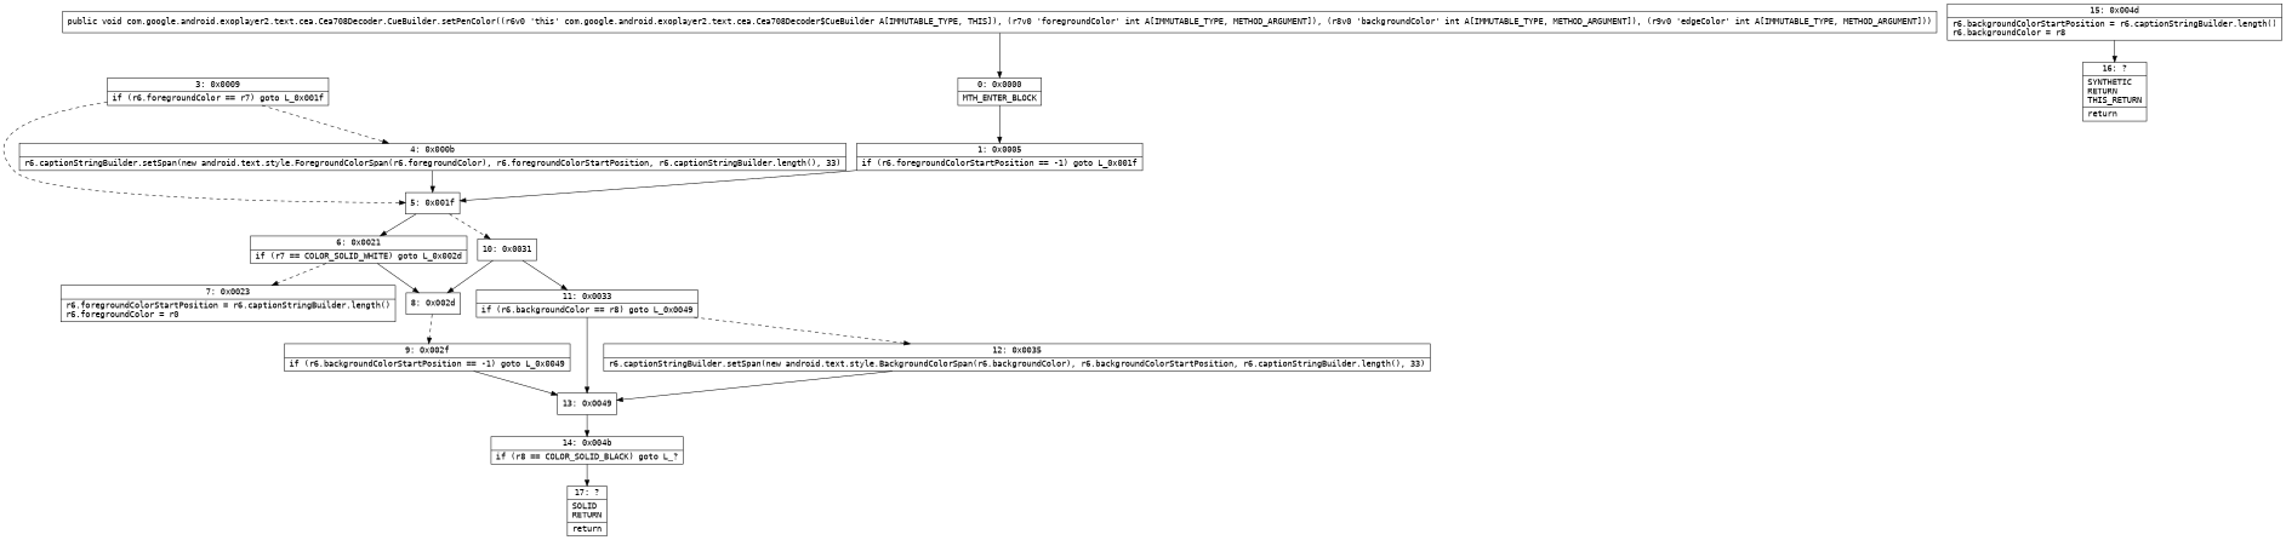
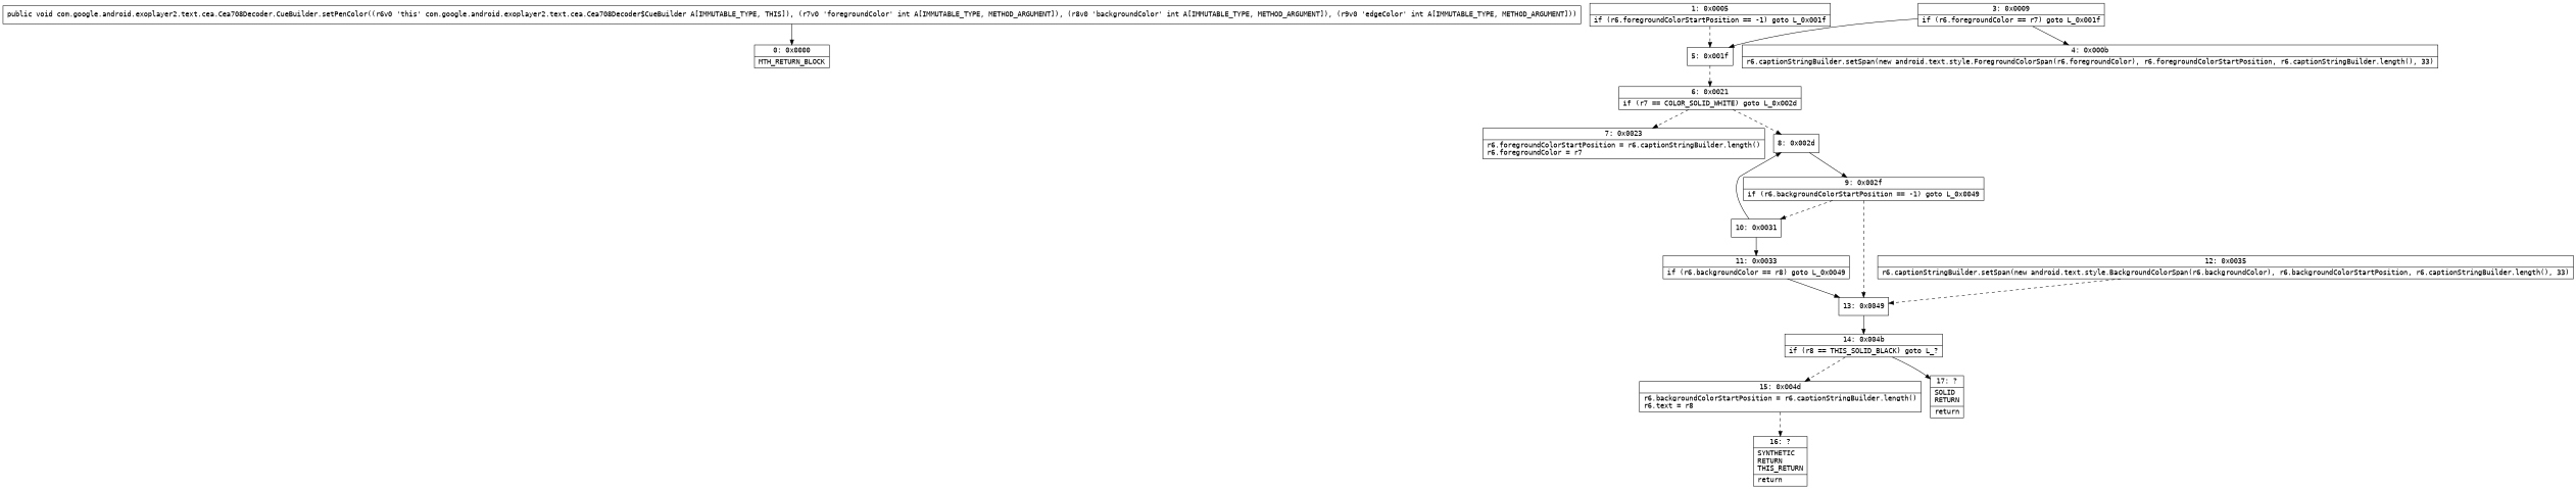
  digraph {
    fontname="DejaVu Sans Mono"
    node [fontname="DejaVu Sans Mono" shape=record]
    edge [fontname="DejaVu Sans Mono"]
-   n1 [label="{0\:\ 0x0000|MTH_ENTER_BLOCK\l}"]
+   n1 [label="{0\:\ 0x0000|MTH_RETURN_BLOCK\l}"]
    n2 [label="{1\:\ 0x0005|if (r6.foregroundColorStartPosition == \-1) goto L_0x001f\l}"]
    n3 [label="{5\:\ 0x001f}"]
    n4 [label="{6\:\ 0x0021|if (r7 == COLOR_SOLID_WHITE) goto L_0x002d\l}"]
    n5 [label="{3\:\ 0x0009|if (r6.foregroundColor == r7) goto L_0x001f\l}"]
    n6 [label="{4\:\ 0x000b|r6.captionStringBuilder.setSpan(new android.text.style.ForegroundColorSpan(r6.foregroundColor), r6.foregroundColorStartPosition, r6.captionStringBuilder.length(), 33)\l}"]
-   n7 [label="{7\:\ 0x0023|r6.foregroundColorStartPosition = r6.captionStringBuilder.length()\lr6.foregroundColor = r0\l}"]
+   n7 [label="{7\:\ 0x0023|r6.foregroundColorStartPosition = r6.captionStringBuilder.length()\lr6.foregroundColor = r7\l}"]
    n8 [label="{8\:\ 0x002d}"]
    n9 [label="{9\:\ 0x002f|if (r6.backgroundColorStartPosition == \-1) goto L_0x0049\l}"]
    n10 [label="{10\:\ 0x0031}"]
    n11 [label="{13\:\ 0x0049}"]
    n12 [label="{11\:\ 0x0033|if (r6.backgroundColor == r8) goto L_0x0049\l}"]
-   n13 [label="{14\:\ 0x004b|if (r8 == COLOR_SOLID_BLACK) goto L_?\l}"]
+   n13 [label="{14\:\ 0x004b|if (r8 == THIS_SOLID_BLACK) goto L_?\l}"]
    n14 [label="{12\:\ 0x0035|r6.captionStringBuilder.setSpan(new android.text.style.BackgroundColorSpan(r6.backgroundColor), r6.backgroundColorStartPosition, r6.captionStringBuilder.length(), 33)\l}"]
-   n15 [label="{15\:\ 0x004d|r6.backgroundColorStartPosition = r6.captionStringBuilder.length()\lr6.backgroundColor = r8\l}"]
+   n15 [label="{15\:\ 0x004d|r6.backgroundColorStartPosition = r6.captionStringBuilder.length()\lr6.text = r8\l}"]
    n16 [label="{17\:\ ?|SOLID\lRETURN\l|return\l}"]
    n17 [label="{16\:\ ?|SYNTHETIC\lRETURN\lTHIS_RETURN\l|return\l}"]
    n18 [label="{public void com.google.android.exoplayer2.text.cea.Cea708Decoder.CueBuilder.setPenColor((r6v0 'this' com.google.android.exoplayer2.text.cea.Cea708Decoder$CueBuilder A[IMMUTABLE_TYPE, THIS]), (r7v0 'foregroundColor' int A[IMMUTABLE_TYPE, METHOD_ARGUMENT]), (r8v0 'backgroundColor' int A[IMMUTABLE_TYPE, METHOD_ARGUMENT]), (r9v0 'edgeColor' int A[IMMUTABLE_TYPE, METHOD_ARGUMENT])) }"]
-   n1 -> n2
-   n2 -> n3
-   n3 -> n4
+   n2 -> n3 [style=dashed]
+   n3 -> n4 [style=dashed]
    n4 -> n7 [style=dashed]
-   n4 -> n8
-   n5 -> n3 [style=dashed]
-   n5 -> n6 [style=dashed]
-   n6 -> n3
-   n8 -> n9 [style=dashed]
-   n3 -> n10 [style=dashed]
-   n9 -> n11
+   n4 -> n8 [style=dashed]
+   n5 -> n3
+   n5 -> n6 [style=solid]
+   n8 -> n9
+   n9 -> n10 [style=dashed]
+   n9 -> n11 [style=dashed]
    n10 -> n8
    n10 -> n12
    n11 -> n13
    n12 -> n11
-   n12 -> n14 [style=dashed]
+   n13 -> n15 [style=dashed]
    n13 -> n16
-   n14 -> n11
-   n15 -> n17
+   n14 -> n11 [style=dashed]
+   n15 -> n17 [style=dashed]
    n18 -> n1
  }
